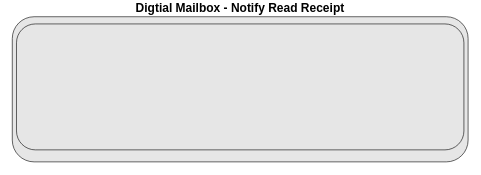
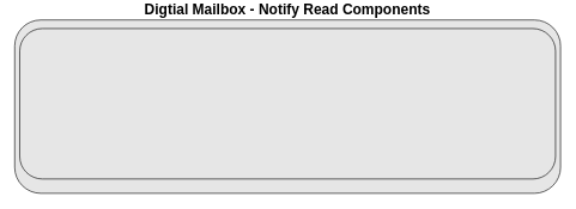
  <mxCell id="0" />
  <mxCell id="1" style="" parent="0" />
- <mxCell id="2" value="Digtial Mailbox - Notify Read Receipt" style="rounded=1;whiteSpace=wrap;html=1;labelPosition=center;verticalLabelPosition=top;align=center;verticalAlign=bottom;fontSize=20;labelBackgroundColor=none;fontColor=#000000;fontStyle=1;fillColor=#E6E6E6;strokeColor=#000000;" parent="1" vertex="1"><mxGeometry x="20" y="20" width="760" height="242" as="geometry" /></mxCell>
+ <mxCell id="2" value="Digtial Mailbox - Notify Read Components" style="rounded=1;whiteSpace=wrap;html=1;labelPosition=center;verticalLabelPosition=top;align=center;verticalAlign=bottom;fontSize=20;labelBackgroundColor=none;fontColor=#000000;fontStyle=1;fillColor=#E6E6E6;strokeColor=#000000;" parent="1" vertex="1"><mxGeometry x="20" y="20" width="760" height="242" as="geometry" /></mxCell>
  <mxCell id="3" value="%%{init: {'theme': 'forest', 'themeVariables': { 'primaryColor': '#ffcccc', 'edgeLabelBackground':'#ffffee', 'tertiaryColor': '#fff0f0'}}}%%&#10;sequenceDiagram&#10;autonumber&#10;        participant MGV_CUST as myGov Customer&#10;        participant MGV_IB_WEB as Inbox Portal&#10;        participant MGV_IB_APP as myGov Inbox Application&#10;        participant MGV_IB_API as myGov Inbox API&#10;        participant MGV_RP_ATT_STR as Relying Party Attachment Store&#10;&#10;        MGV_CUST -&gt;&gt; MGV_IB_WEB : readMessage(messageId): message&#10;        MGV_IB_WEB -&gt;&gt; MGV_IB_APP : readMessage(messageId): message&#10;        MGV_IB_APP -&gt;&gt; MGV_IB_API : notifyReadReceipt(myGovId,&lt;br&gt;messageId) : status&#10;        MGV_IB_API -&gt;&gt; MGV_RP_ATT_STR : notifyReadReceipt(mbun,&lt;br&gt;messageId) : status&#10;" style="shadow=0;dashed=0;align=left;strokeWidth=1;shape=mxgraph.mermaid.abstract.mermaid;labelBackgroundColor=#ffffff;noLabel=1;theme=default;rounded=1;fontSize=14;fontColor=#000000;fillColor=#E6E6E6;" parent="1" vertex="1"><mxGeometry x="27" y="32" width="746" height="210" as="geometry" /></mxCell>
  <mxCell id="4" value="Components" parent="0" />
